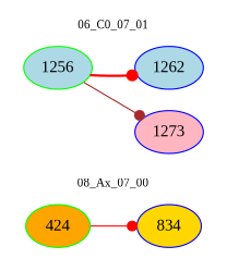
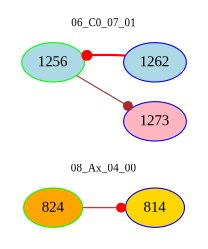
  digraph {
    fontname="Liberation Serif"
    rankdir=LR
    node [color=blue fillcolor=lightblue fontname="Liberation Serif" style=filled]
    edge [arrowhead=dot color=red fontname="Liberation Serif" style=solid]
-   n1 [color=green fillcolor=orange label=424]
-   n2 [fillcolor=gold label=834]
+   n1 [color=green fillcolor=orange label=824]
+   n2 [fillcolor=gold label=814]
    n3 [color=green label=1256]
    n4 [fillcolor=lightpink label=1273]
    n5 [label=1262]
    subgraph cluster_1 {
      color=white
      fontsize=10
-     label="08_Ax_07_00"
+     label="08_Ax_04_00"
      n1
      n2
    }
    subgraph cluster_2 {
      color=white
      fontsize=10
      label="06_C0_07_01"
      n3
      n4
      n5
    }
    n1 -> n2
    n3 -> n4 [color=brown]
-   n3 -> n5 [style=bold]
+   n5 -> n3 [style=bold]
  }
